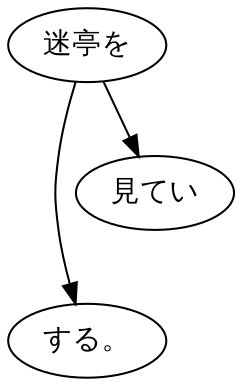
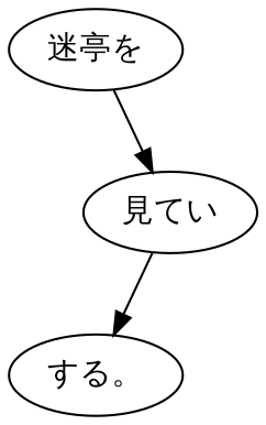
  digraph {
    n1 [label="する。"]
    n2 [label="迷亭を"]
    n3 [label="見てい"]
    n2 -> n3
-   n2 -> n1
+   n3 -> n1
  }
